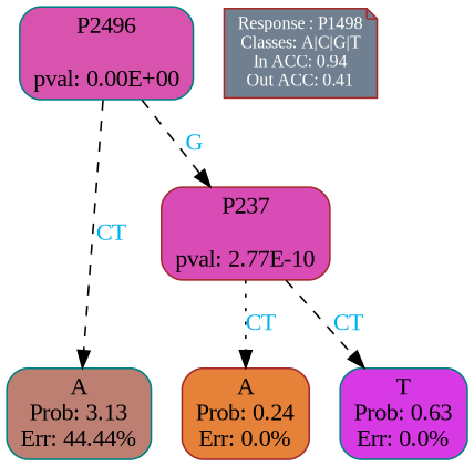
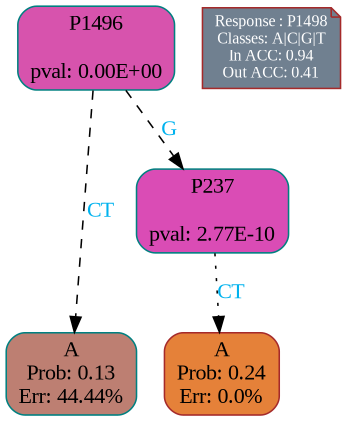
  digraph {
    fontname="Liberation Serif"
    ranksep=equally
    splines=polylines
    node [color=teal fontname="Liberation Serif" shape=box style="filled, rounded"]
    edge [fontcolor=deepskyblue2 fontname="Liberation Serif" style=dashed]
-   n1 [fillcolor="#bd7f72" label="A\nProb: 3.13\nErr: 44.44%"]
+   n1 [fillcolor="#bd7f72" label="A\nProb: 0.13\nErr: 44.44%"]
    n2 [color=brown fillcolor="#e58139" label="A\nProb: 0.24\nErr: 0.0%"]
-   n3 [fillcolor="#d739e5" label="T\nProb: 0.63\nErr: 0.0%"]
    n4 [align=left color=brown fillcolor=slategray fontcolor=white fontsize=10 label="Response : P1498\nClasses: A|C|G|T\nIn ACC: 0.94\nOut ACC: 0.41\n" shape=note style=filled]
-   n5 [fillcolor="#d753ad" label="P2496\n\npval: 0.00E+00"]
-   n6 [color=brown fillcolor="#da4cb5" label="P237\n\npval: 2.77E-10"]
+   n5 [fillcolor="#d753ad" label="P1496\n\npval: 0.00E+00"]
+   n6 [fillcolor="#da4cb5" label="P237\n\npval: 2.77E-10"]
    subgraph sub_1 {
      rank=same
      n1
      n2
-     n3
    }
    subgraph sub_2 {
      rank=same
      n4
      n5
    }
    n5 -> n1 [label=CT]
    n5 -> n6 [label=G]
    n6 -> n2 [label=CT style=dotted]
-   n6 -> n3 [label=CT]
  }
